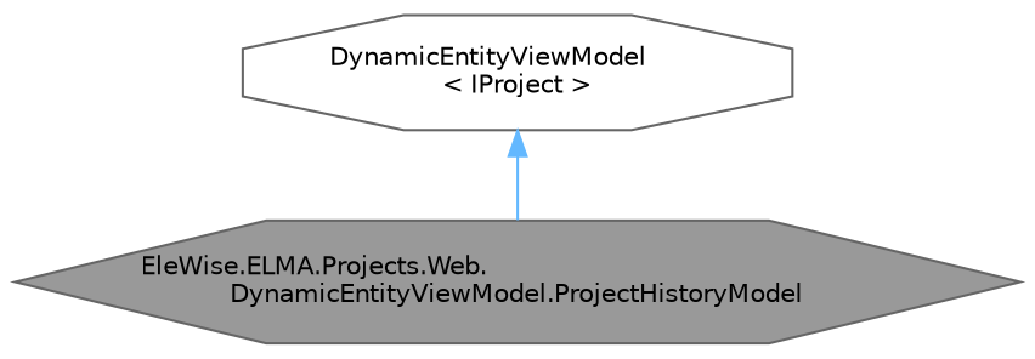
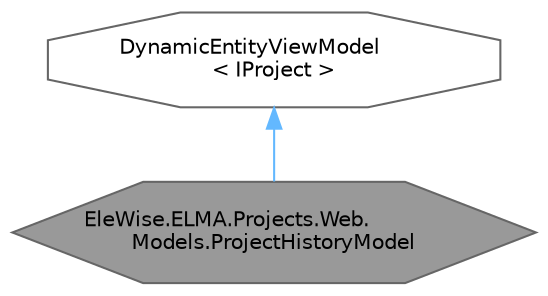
  digraph {
    node [color=gray40 fontname=Helvetica fontsize=10 style=filled]
-   n1 [fillcolor=grey60 fontcolor=black height=0.2 label="EleWise.ELMA.Projects.Web.\lDynamicEntityViewModel.ProjectHistoryModel" shape=hexagon width=0.4]
+   n1 [fillcolor=grey60 fontcolor=black height=0.2 label="EleWise.ELMA.Projects.Web.\lModels.ProjectHistoryModel" shape=hexagon width=0.4]
    n2 [fillcolor=white height=0.2 label="DynamicEntityViewModel\l\< IProject \>" shape=octagon width=0.4]
    n2 -> n1 [color=steelblue1 dir=back fontname=Helvetica fontsize=10 labelfontname=Helvetica labelfontsize=10 style=solid]
  }
